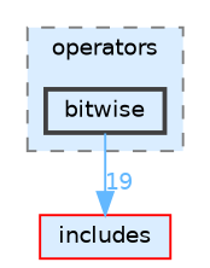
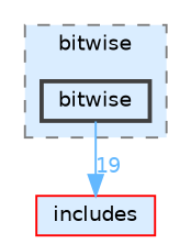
  digraph {
    compound=true
    node [fillcolor="#daedff" fontname=Helvetica fontsize=10 shape=box]
    n1 [color=grey25 height=0.2 label=bitwise style="filled,bold" width=0.4]
    n2 [color=red height=0.2 label=includes style=filled width=0.4]
    subgraph cluster_1 {
      bgcolor="#daedff"
      fontname=Helvetica
      fontsize=10
-     label=operators
+     label=bitwise
      pencolor=grey50
      style="filled,dashed"
      n1
    }
    n1 -> n2 [color=steelblue1 fontcolor=steelblue1 fontname=Helvetica fontsize=10 headlabel=19 labeldistance=1.5 labelfontname=Helvetica labelfontsize=10]
  }
